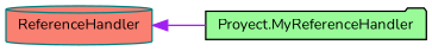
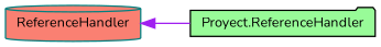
  digraph {
    rankdir=LR
    fontname=Nunito
    node [fontname=Nunito fontsize=10 style=filled]
    n1 [color=teal fillcolor=salmon height=0.2 label=ReferenceHandler shape=cylinder width=0.4]
-   n2 [color=black fillcolor=palegreen height=0.2 label="Proyect.MyReferenceHandler" shape=folder width=0.4]
+   n2 [color=black fillcolor=palegreen height=0.2 label="Proyect.ReferenceHandler" shape=folder width=0.4]
    n1 -> n2 [color=purple dir=back fontname=Nunito fontsize=10 labelfontname=Helvetica labelfontsize=10 style=solid]
  }
